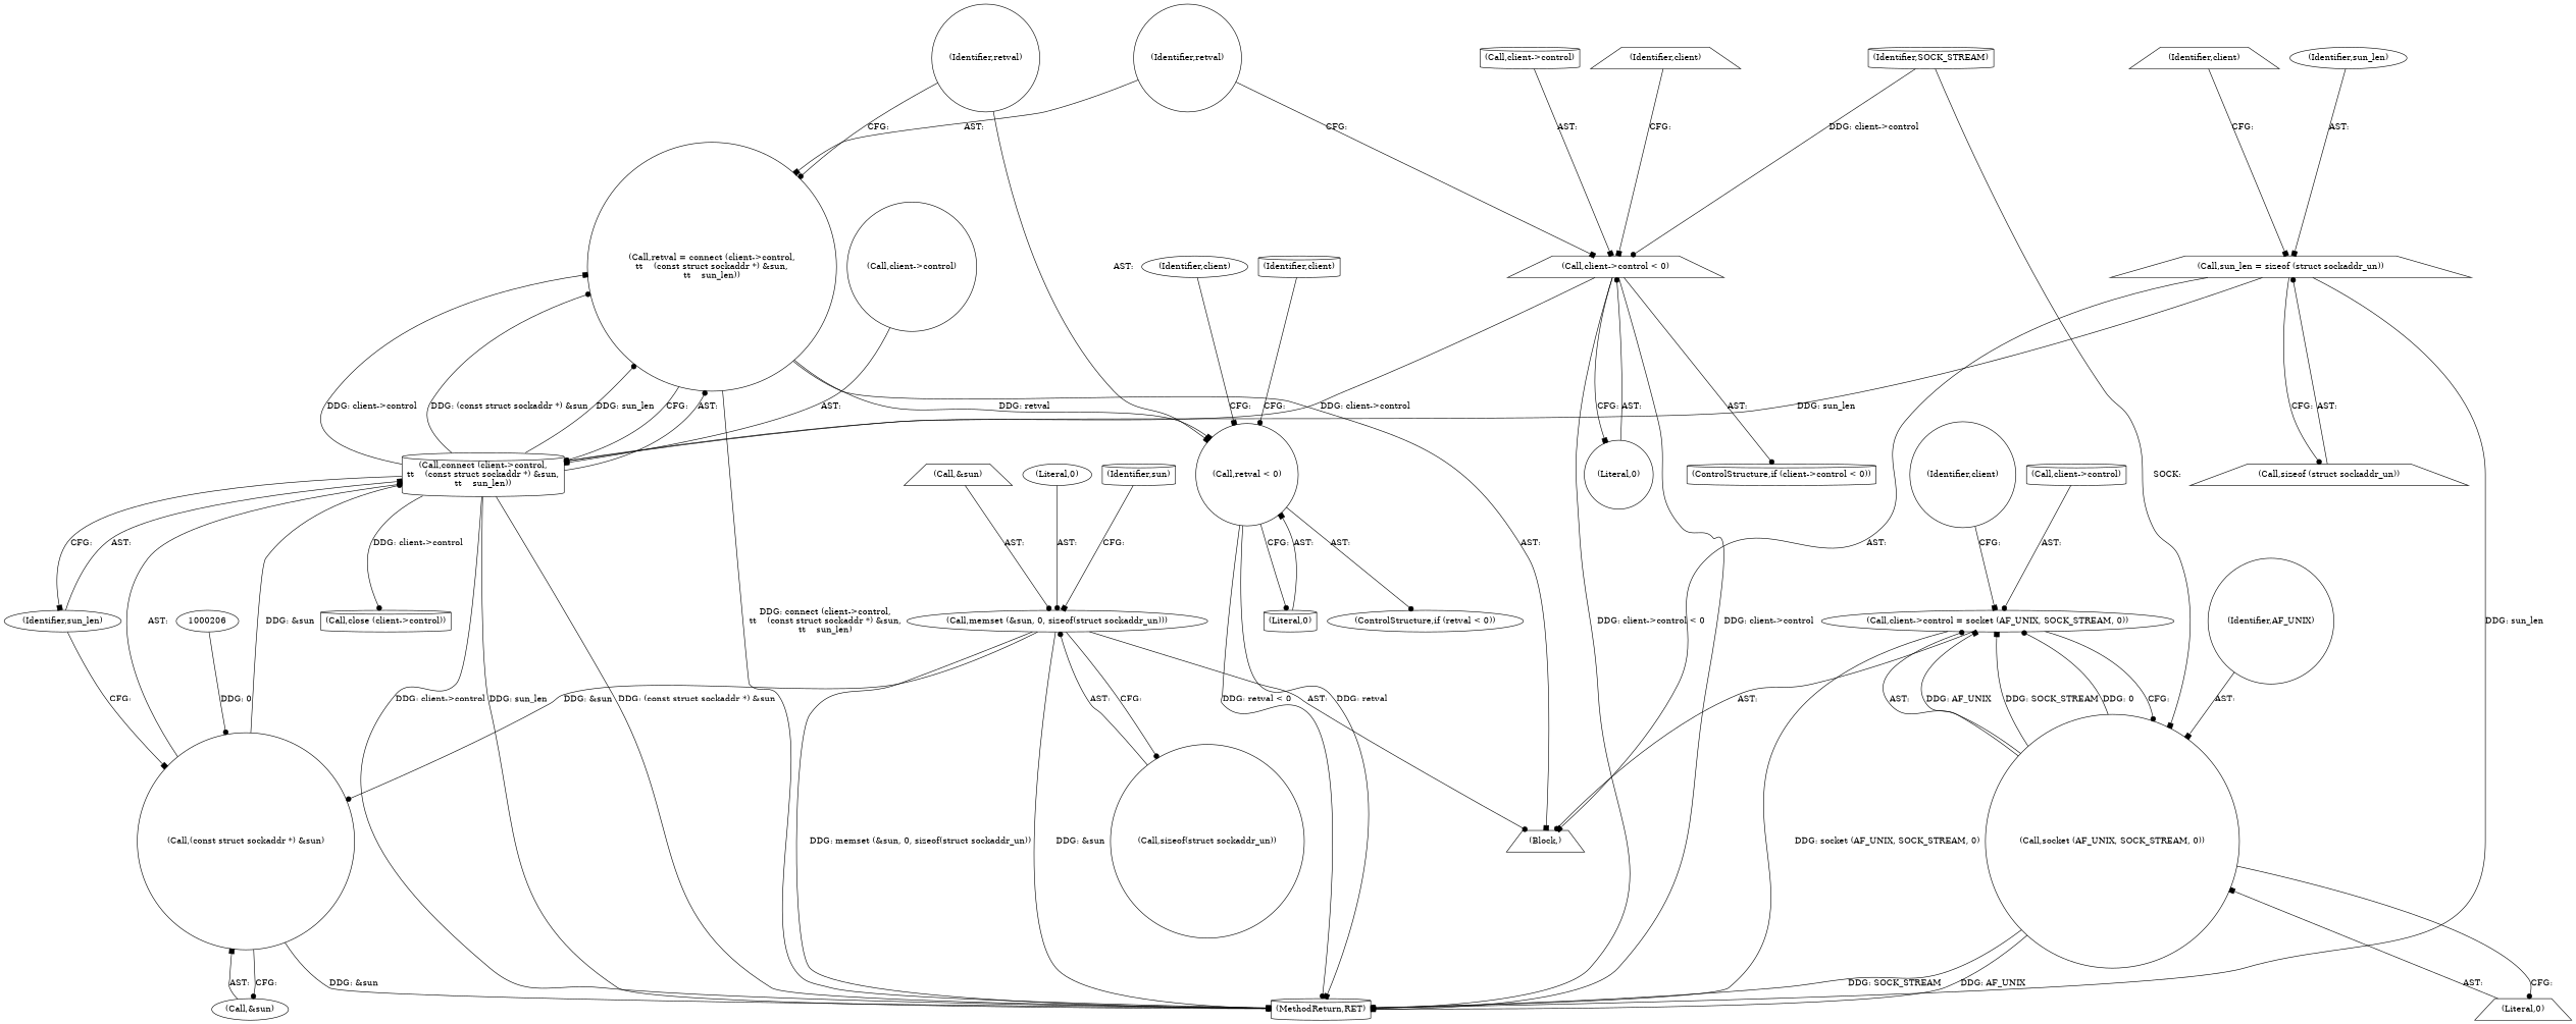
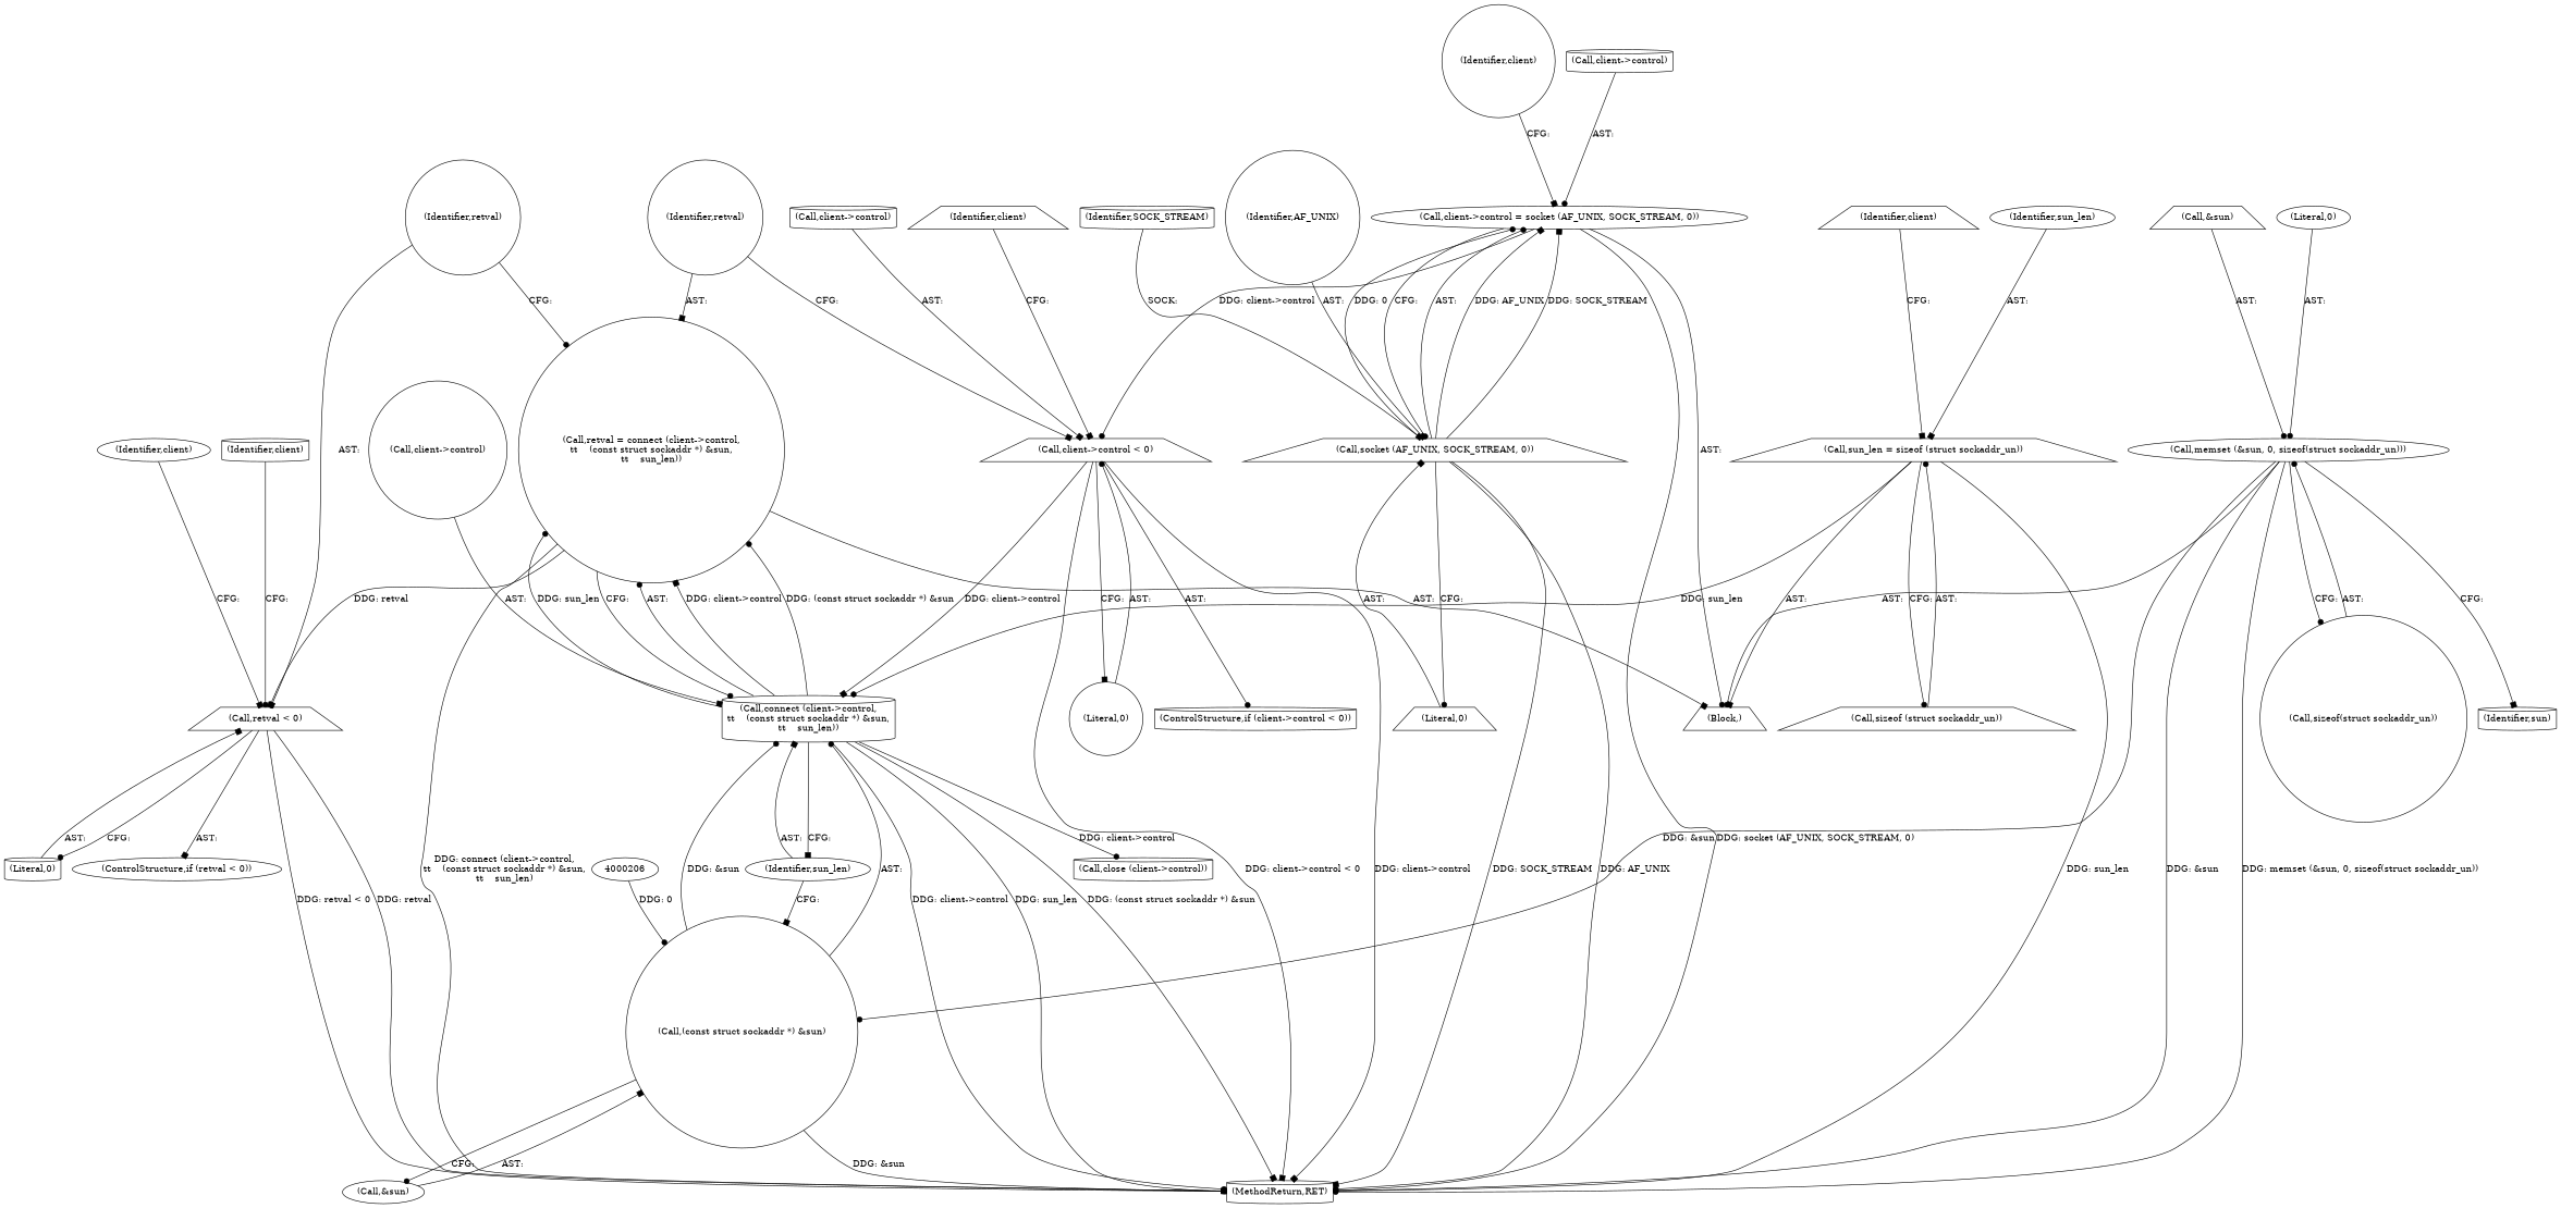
  digraph {
    node [shape=cylinder]
    edge [arrowhead=dot]
    n1 [label="(Call,retval = connect (client->control,\n\t\t    (const struct sockaddr *) &sun,\n\t\t    sun_len))" shape=circle]
    n2 [label="(Call,connect (client->control,\n\t\t    (const struct sockaddr *) &sun,\n\t\t    sun_len))"]
-   n3 [label="(Call,retval < 0)" shape=circle]
+   n3 [label="(Call,retval < 0)" shape=trapezium]
    n4 [label="(Block,)" shape=trapezium]
    n5 [label="(MethodReturn,RET)"]
    n6 [label="(Identifier,sun_len)" shape=ellipse]
    n7 [label="(Call,close (client->control))"]
    n8 [label="(Literal,0)"]
    n9 [label="(ControlStructure,if (retval < 0))" shape=ellipse]
    n10 [label="(Call,(const struct sockaddr *) &sun)" shape=circle]
    n11 [label="(Call,client->control < 0)" shape=trapezium]
    n12 [label="(Literal,0)" shape=circle]
    n13 [label="(ControlStructure,if (client->control < 0))"]
    n14 [label="(Call,client->control = socket (AF_UNIX, SOCK_STREAM, 0))" shape=ellipse]
-   n15 [label="(Call,socket (AF_UNIX, SOCK_STREAM, 0))" shape=circle]
+   n15 [label="(Call,socket (AF_UNIX, SOCK_STREAM, 0))" shape=trapezium]
    n16 [label="(Literal,0)" shape=trapezium]
    n17 [label="(Call,&sun)" shape=ellipse]
    n18 [label="(Call,memset (&sun, 0, sizeof(struct sockaddr_un)))" shape=ellipse]
    n19 [label="(Call,sizeof(struct sockaddr_un))" shape=circle]
    n20 [label="(Call,sun_len = sizeof (struct sockaddr_un))" shape=trapezium]
    n21 [label="(Call,sizeof (struct sockaddr_un))" shape=trapezium]
    n22 [label="(Identifier,client)" shape=trapezium]
    n23 [label="(Identifier,client)" shape=trapezium]
    n24 [label="(Identifier,sun)"]
    n25 [label="(Identifier,retval)" shape=circle]
    n26 [label="(Identifier,client)" shape=circle]
    n27 [label="(Call,client->control)"]
    n28 [label="(Identifier,SOCK_STREAM)"]
    n29 [label="(Identifier,retval)" shape=circle]
    n30 [label="(Call,&sun)" shape=trapezium]
    n31 [label="(Identifier,client)" shape=ellipse]
    n32 [label="(Literal,0)" shape=ellipse]
    n33 [label="(Identifier,client)"]
    n34 [label="(Identifier,AF_UNIX)" shape=circle]
    n35 [label="(Call,client->control)"]
    n36 [label="(Identifier,sun_len)" shape=ellipse]
    n37 [label="(Call,client->control)" shape=circle]
-   1000206 [shape=ellipse]
+   1000206 [shape=ellipse label=4000206]
    n1 -> n2 [label="CFG: "]
    n1 -> n3 [arrowhead=box label="DDG: retval"]
    n1 -> n4 [arrowhead=box label="AST: "]
    n1 -> n5 [arrowhead=box label="DDG: connect (client->control,\n\t\t    (const struct sockaddr *) &sun,\n\t\t    sun_len)"]
    n2 -> n1 [label="AST: "]
    n2 -> n1 [arrowhead=box label="DDG: client->control"]
    n2 -> n1 [label="DDG: (const struct sockaddr *) &sun"]
    n2 -> n1 [label="DDG: sun_len"]
    n2 -> n5 [arrowhead=box label="DDG: sun_len"]
    n2 -> n5 [arrowhead=box label="DDG: (const struct sockaddr *) &sun"]
    n2 -> n5 [label="DDG: client->control"]
    n2 -> n6 [arrowhead=box label="CFG: "]
    n2 -> n7 [label="DDG: client->control"]
    n3 -> n5 [arrowhead=box label="DDG: retval"]
    n3 -> n5 [label="DDG: retval < 0"]
    n3 -> n8 [label="CFG: "]
-   n3 -> n9 [label="AST: "]
+   n3 -> n9 [arrowhead=box label="AST: "]
    n6 -> n2 [arrowhead=box label="AST: "]
    n6 -> n10 [arrowhead=box label="CFG: "]
    n8 -> n3 [arrowhead=box label="AST: "]
    n10 -> n2 [label="AST: "]
    n10 -> n2 [label="DDG: &sun"]
    n10 -> n5 [label="DDG: &sun"]
    n10 -> n17 [label="CFG: "]
    n11 -> n2 [arrowhead=box label="DDG: client->control"]
    n11 -> n5 [arrowhead=box label="DDG: client->control < 0"]
    n11 -> n5 [arrowhead=box label="DDG: client->control"]
    n11 -> n12 [arrowhead=box label="CFG: "]
    n11 -> n13 [label="AST: "]
    n12 -> n11 [label="AST: "]
    n14 -> n4 [label="AST: "]
    n14 -> n5 [label="DDG: socket (AF_UNIX, SOCK_STREAM, 0)"]
-   n28 -> n11 [label="DDG: client->control"]
+   n14 -> n11 [label="DDG: client->control"]
    n14 -> n15 [label="CFG: "]
    n15 -> n5 [label="DDG: AF_UNIX"]
    n15 -> n5 [arrowhead=box label="DDG: SOCK_STREAM"]
    n15 -> n14 [label="AST: "]
    n15 -> n14 [arrowhead=box label="DDG: AF_UNIX"]
    n15 -> n14 [arrowhead=box label="DDG: SOCK_STREAM"]
    n15 -> n14 [label="DDG: 0"]
    n15 -> n16 [label="CFG: "]
    n16 -> n15 [arrowhead=box label="AST: "]
    n17 -> n10 [arrowhead=box label="AST: "]
    n18 -> n4 [label="AST: "]
    n18 -> n5 [label="DDG: &sun"]
    n18 -> n5 [label="DDG: memset (&sun, 0, sizeof(struct sockaddr_un))"]
    n18 -> n10 [label="DDG: &sun"]
    n18 -> n19 [label="CFG: "]
    n19 -> n18 [label="AST: "]
    n20 -> n2 [label="DDG: sun_len"]
    n20 -> n4 [arrowhead=box label="AST: "]
    n20 -> n5 [label="DDG: sun_len"]
    n20 -> n21 [label="CFG: "]
    n21 -> n20 [label="AST: "]
    n22 -> n20 [arrowhead=box label="CFG: "]
    n23 -> n11 [arrowhead=box label="CFG: "]
-   n24 -> n18 [arrowhead=box label="CFG: "]
+   n18 -> n24 [arrowhead=box label="CFG: "]
    n25 -> n1 [label="CFG: "]
    n25 -> n3 [arrowhead=box label="AST: "]
    n26 -> n14 [arrowhead=box label="CFG: "]
    n27 -> n11 [arrowhead=box label="AST: "]
    n28 -> n15 [arrowhead=box label="SOCK: "]
    n29 -> n1 [arrowhead=box label="AST: "]
    n29 -> n11 [arrowhead=box label="CFG: "]
    n30 -> n18 [label="AST: "]
    n31 -> n3 [arrowhead=box label="CFG: "]
    n32 -> n18 [label="AST: "]
    n33 -> n3 [label="CFG: "]
    n34 -> n15 [arrowhead=box label="AST: "]
    n35 -> n14 [label="AST: "]
    n36 -> n20 [arrowhead=box label="AST: "]
    n37 -> n2 [arrowhead=box label="AST: "]
    1000206 -> n10 [label="DDG: 0"]
  }
